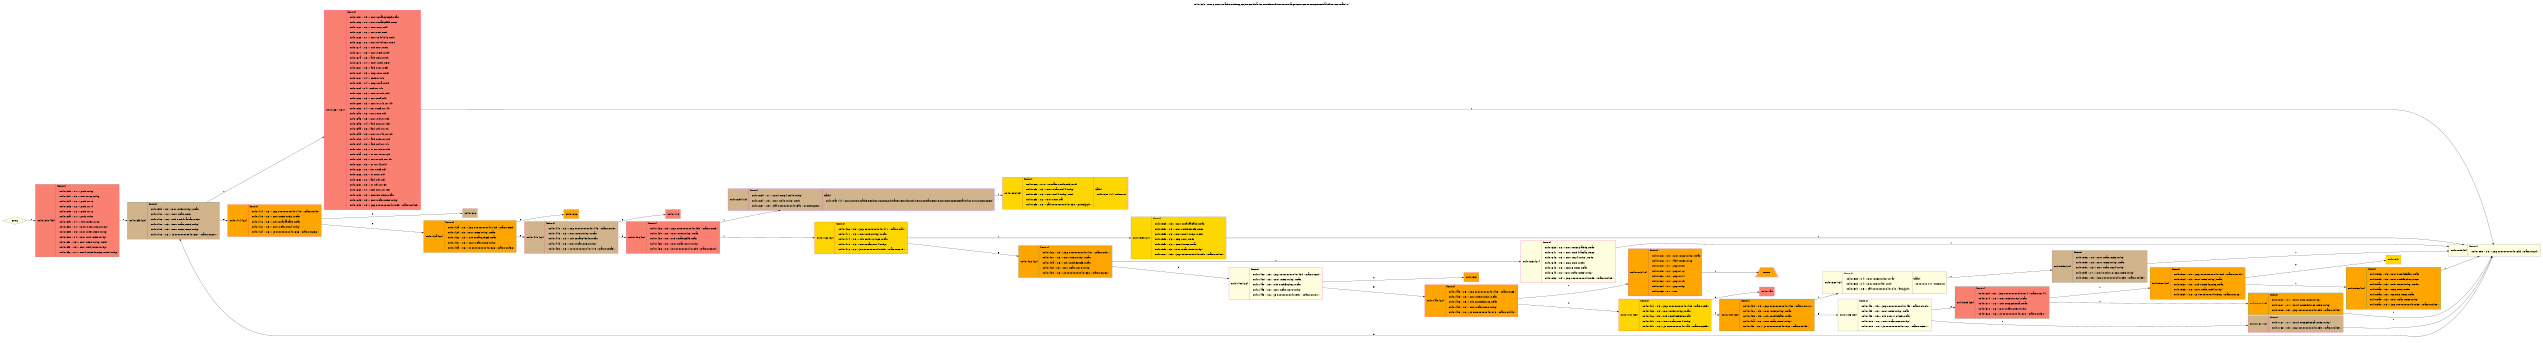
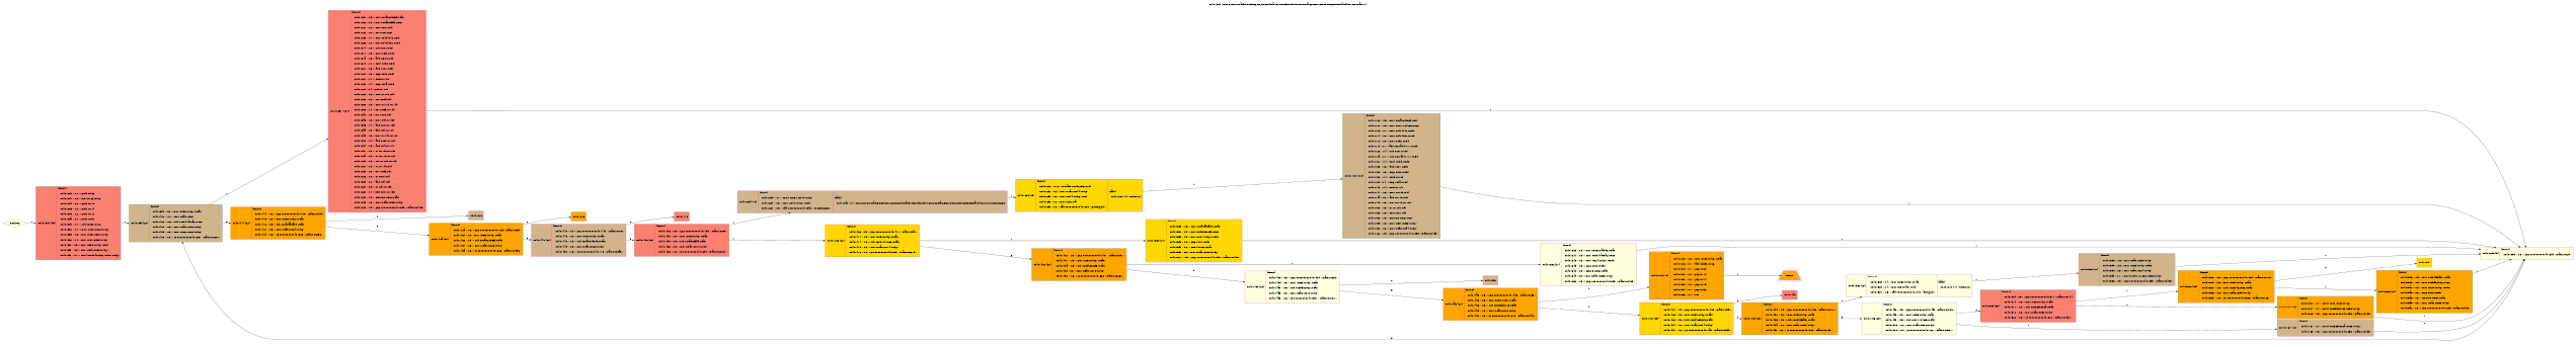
  digraph {
    label="0x4013d0 (/mnt/c/Users/mathe/Desktop/tcc/POCII/binaries/extr_linuxdriversnvmetargetcore.c_nvmet_cc_en_Final-ollvm.out::main(0))"
    labelloc=t
    rankdir=LR
    node [color=gray40 fillcolor=orange shape=record style=filled]
-   Entry [fillcolor=lightyellow height=0.3 shape=diamond width=0.3]
+   Entry [fillcolor=lightyellow height=0.3 shape=diamond width=0.3 label=Desktop]
    n2 [fillcolor=salmon label="{\n     0x4013d0 [45]\l\n     | [instrs]\l\n     &nbsp;&nbsp;0x4013d0 \<+1\>: push %rbp\l\n     &nbsp;&nbsp;0x4013d1 \<+3\>: mov %rsp,%rbp\l\n     &nbsp;&nbsp;0x4013d4 \<+2\>: push %r15\l\n     &nbsp;&nbsp;0x4013d6 \<+2\>: push %r14\l\n     &nbsp;&nbsp;0x4013d8 \<+2\>: push %r12\l\n     &nbsp;&nbsp;0x4013da \<+1\>: push %rbx\l\n     &nbsp;&nbsp;0x4013db \<+7\>: sub $0x90,%rsp\l\n     &nbsp;&nbsp;0x4013e2 \<+7\>: movl $0x0,-0x2c(%rbp)\l\n     &nbsp;&nbsp;0x4013e9 \<+3\>: mov %edi,-0x30(%rbp)\l\n     &nbsp;&nbsp;0x4013ec \<+4\>: mov %rsi,-0x38(%rbp)\l\n     &nbsp;&nbsp;0x4013f0 \<+3\>: mov -0x30(%rbp),%edi\l\n     &nbsp;&nbsp;0x4013f3 \<+3\>: mov %edi,-0x28(%rbp)\l\n     &nbsp;&nbsp;0x4013f6 \<+7\>: movl $0x39482036,-0x58(%rbp)\l\n  }"]
    n3 [color=teal fillcolor=tan label="{\n     0x4013fd [23]\l\n     | [instrs]\l\n     &nbsp;&nbsp;0x4013fd \<+3\>: mov -0x58(%rbp),%eax\l\n     &nbsp;&nbsp;0x401400 \<+2\>: mov %eax,%ecx\l\n     &nbsp;&nbsp;0x401402 \<+6\>: sub $0x947ae8a2,%ecx\l\n     &nbsp;&nbsp;0x401408 \<+3\>: mov %eax,-0x5c(%rbp)\l\n     &nbsp;&nbsp;0x40140b \<+3\>: mov %ecx,-0x60(%rbp)\l\n     &nbsp;&nbsp;0x40140e \<+6\>: je 0000000000401657 \<main+0x287\>\l\n  }"]
    n4 [color=deeppink fillcolor=salmon label="{\n     0x401657 [134]\l\n     | [instrs]\l\n     &nbsp;&nbsp;0x401657 \<+5\>: mov $0xab22b63f,%eax\l\n     &nbsp;&nbsp;0x40165c \<+5\>: mov $0xadc5ff4f,%ecx\l\n     &nbsp;&nbsp;0x401661 \<+2\>: mov $0x1,%dl\l\n     &nbsp;&nbsp;0x401663 \<+2\>: xor %esi,%esi\l\n     &nbsp;&nbsp;0x401665 \<+7\>: mov 0x40404c,%edi\l\n     &nbsp;&nbsp;0x40166c \<+8\>: mov 0x404050,%r8d\l\n     &nbsp;&nbsp;0x401674 \<+3\>: sub $0x1,%esi\l\n     &nbsp;&nbsp;0x401677 \<+3\>: mov %edi,%r9d\l\n     &nbsp;&nbsp;0x40167a \<+3\>: add %esi,%r9d\l\n     &nbsp;&nbsp;0x40167d \<+4\>: imul %r9d,%edi\l\n     &nbsp;&nbsp;0x401681 \<+3\>: and $0x1,%edi\l\n     &nbsp;&nbsp;0x401684 \<+3\>: cmp $0x0,%edi\l\n     &nbsp;&nbsp;0x401687 \<+4\>: sete %r10b\l\n     &nbsp;&nbsp;0x40168b \<+4\>: cmp $0xa,%r8d\l\n     &nbsp;&nbsp;0x40168f \<+4\>: setl %r11b\l\n     &nbsp;&nbsp;0x401693 \<+3\>: mov %r10b,%bl\l\n     &nbsp;&nbsp;0x401696 \<+3\>: xor $0xff,%bl\l\n     &nbsp;&nbsp;0x401699 \<+3\>: mov %r11b,%r14b\l\n     &nbsp;&nbsp;0x40169c \<+4\>: xor $0xff,%r14b\l\n     &nbsp;&nbsp;0x4016a0 \<+3\>: xor $0x0,%dl\l\n     &nbsp;&nbsp;0x4016a3 \<+3\>: mov %bl,%r15b\l\n     &nbsp;&nbsp;0x4016a6 \<+4\>: and $0x0,%r15b\l\n     &nbsp;&nbsp;0x4016aa \<+3\>: and %dl,%r10b\l\n     &nbsp;&nbsp;0x4016ad \<+3\>: mov %r14b,%r12b\l\n     &nbsp;&nbsp;0x4016b0 \<+4\>: and $0x0,%r12b\l\n     &nbsp;&nbsp;0x4016b4 \<+3\>: and %dl,%r11b\l\n     &nbsp;&nbsp;0x4016b7 \<+3\>: or %r10b,%r15b\l\n     &nbsp;&nbsp;0x4016ba \<+3\>: or %r11b,%r12b\l\n     &nbsp;&nbsp;0x4016bd \<+3\>: xor %r12b,%r15b\l\n     &nbsp;&nbsp;0x4016c0 \<+3\>: or %r14b,%bl\l\n     &nbsp;&nbsp;0x4016c3 \<+3\>: xor $0xff,%bl\l\n     &nbsp;&nbsp;0x4016c6 \<+3\>: or $0x0,%dl\l\n     &nbsp;&nbsp;0x4016c9 \<+2\>: and %dl,%bl\l\n     &nbsp;&nbsp;0x4016cb \<+3\>: or %bl,%r15b\l\n     &nbsp;&nbsp;0x4016ce \<+4\>: test $0x1,%r15b\l\n     &nbsp;&nbsp;0x4016d2 \<+3\>: cmovne %ecx,%eax\l\n     &nbsp;&nbsp;0x4016d5 \<+3\>: mov %eax,-0x58(%rbp)\l\n     &nbsp;&nbsp;0x4016d8 \<+5\>: jmp 0000000000401859 \<main+0x489\>\l\n  }"]
    n5 [color=deeppink label="{\n     0x401414 [22]\l\n     | [instrs]\l\n     &nbsp;&nbsp;0x401414 \<+5\>: jmp 0000000000401419 \<main+0x49\>\l\n     &nbsp;&nbsp;0x401419 \<+3\>: mov -0x5c(%rbp),%eax\l\n     &nbsp;&nbsp;0x40141c \<+5\>: sub $0xa0aa8abd,%eax\l\n     &nbsp;&nbsp;0x401421 \<+3\>: mov %eax,-0x64(%rbp)\l\n     &nbsp;&nbsp;0x401424 \<+6\>: je 0000000000401606 \<main+0x236\>\l\n  }"]
    n6 [fillcolor=lightyellow label="{\n     0x401859 [5]\l\n     | [instrs]\l\n     &nbsp;&nbsp;0x401859 \<+5\>: jmp 00000000004013fd \<main+0x2d\>\l\n  }"]
    n7 [fillcolor=tan label="{\n     0x401606\l\n  }" style="dashed,filled"]
    n8 [label="{\n     0x40142a [22]\l\n     | [instrs]\l\n     &nbsp;&nbsp;0x40142a \<+5\>: jmp 000000000040142f \<main+0x5f\>\l\n     &nbsp;&nbsp;0x40142f \<+3\>: mov -0x5c(%rbp),%eax\l\n     &nbsp;&nbsp;0x401432 \<+5\>: sub $0xab22b63f,%eax\l\n     &nbsp;&nbsp;0x401437 \<+3\>: mov %eax,-0x68(%rbp)\l\n     &nbsp;&nbsp;0x40143a \<+6\>: je 0000000000401826 \<main+0x456\>\l\n  }"]
    n9 [color=purple label="{\n     0x401826\l\n  }" style="dashed,filled"]
    n10 [color=deeppink fillcolor=tan label="{\n     0x401440 [22]\l\n     | [instrs]\l\n     &nbsp;&nbsp;0x401440 \<+5\>: jmp 0000000000401445 \<main+0x75\>\l\n     &nbsp;&nbsp;0x401445 \<+3\>: mov -0x5c(%rbp),%eax\l\n     &nbsp;&nbsp;0x401448 \<+5\>: sub $0xab34d84e,%eax\l\n     &nbsp;&nbsp;0x40144d \<+3\>: mov %eax,-0x6c(%rbp)\l\n     &nbsp;&nbsp;0x401450 \<+6\>: je 0000000000401773 \<main+0x3a3\>\l\n  }"]
    n11 [color=deeppink height=0.3 label=Users peripheries=2 shape=trapezium width=0.3]
    n12 [color=teal fillcolor=salmon label="{\n     0x401773\l\n  }" style="dashed,filled"]
    n13 [fillcolor=salmon label="{\n     0x401456 [22]\l\n     | [instrs]\l\n     &nbsp;&nbsp;0x401456 \<+5\>: jmp 000000000040145b \<main+0x8b\>\l\n     &nbsp;&nbsp;0x40145b \<+3\>: mov -0x5c(%rbp),%eax\l\n     &nbsp;&nbsp;0x40145e \<+5\>: sub $0xadc5ff4f,%eax\l\n     &nbsp;&nbsp;0x401463 \<+3\>: mov %eax,-0x70(%rbp)\l\n     &nbsp;&nbsp;0x401466 \<+6\>: je 00000000004016dd \<main+0x30d\>\l\n  }"]
+   n14 [color=teal fillcolor=tan label="{\n     0x401703 [100]\l\n     | [instrs]\l\n     &nbsp;&nbsp;0x401703 \<+5\>: mov $0xab22b63f,%esi\l\n     &nbsp;&nbsp;0x401708 \<+5\>: mov $0x17764c65,%ecx\l\n     &nbsp;&nbsp;0x40170d \<+7\>: mov 0x40404c,%edx\l\n     &nbsp;&nbsp;0x401714 \<+8\>: mov 0x404050,%r8d\l\n     &nbsp;&nbsp;0x40171c \<+3\>: mov %edx,%r9d\l\n     &nbsp;&nbsp;0x40171f \<+7\>: add $0x7ab47777,%r9d\l\n     &nbsp;&nbsp;0x401726 \<+4\>: sub $0x1,%r9d\l\n     &nbsp;&nbsp;0x40172a \<+7\>: sub $0x7ab47777,%r9d\l\n     &nbsp;&nbsp;0x401731 \<+4\>: imul %r9d,%edx\l\n     &nbsp;&nbsp;0x401735 \<+3\>: and $0x1,%edx\l\n     &nbsp;&nbsp;0x401738 \<+3\>: cmp $0x0,%edx\l\n     &nbsp;&nbsp;0x40173b \<+4\>: sete %r10b\l\n     &nbsp;&nbsp;0x40173f \<+4\>: cmp $0xa,%r8d\l\n     &nbsp;&nbsp;0x401743 \<+4\>: setl %r11b\l\n     &nbsp;&nbsp;0x401747 \<+3\>: mov %r10b,%bl\l\n     &nbsp;&nbsp;0x40174a \<+3\>: and %r11b,%bl\l\n     &nbsp;&nbsp;0x40174d \<+3\>: xor %r11b,%r10b\l\n     &nbsp;&nbsp;0x401750 \<+3\>: or %r10b,%bl\l\n     &nbsp;&nbsp;0x401753 \<+3\>: test $0x1,%bl\l\n     &nbsp;&nbsp;0x401756 \<+3\>: cmovne %ecx,%esi\l\n     &nbsp;&nbsp;0x401759 \<+3\>: mov %esi,-0x58(%rbp)\l\n     &nbsp;&nbsp;0x40175c \<+6\>: mov %eax,-0xa4(%rbp)\l\n     &nbsp;&nbsp;0x401762 \<+5\>: jmp 0000000000401859 \<main+0x489\>\l\n  }"]
    n15 [color=purple fillcolor=tan label="{\n     0x4016dd [15]\l\n     | [instrs]\l\n     &nbsp;&nbsp;0x4016dd \<+7\>: movl $0x64,-0x40(%rbp)\l\n     &nbsp;&nbsp;0x4016e4 \<+3\>: mov -0x40(%rbp),%edi\l\n     &nbsp;&nbsp;0x4016e7 \<+5\>: call 00000000004013a0 \<nvmet_cc_en\>\l\n     | [calls]\l\n     &nbsp;&nbsp;0x4013a0 \{1\} (/mnt/c/Users/mathe/Desktop/tcc/POCII/binaries/extr_linuxdriversnvmetargetcore.c_nvmet_cc_en_Final-ollvm.out::nvmet_cc_en)\l\n  }"]
    n16 [color=deeppink fillcolor=gold label="{\n     0x40146c [22]\l\n     | [instrs]\l\n     &nbsp;&nbsp;0x40146c \<+5\>: jmp 0000000000401471 \<main+0xa1\>\l\n     &nbsp;&nbsp;0x401471 \<+3\>: mov -0x5c(%rbp),%eax\l\n     &nbsp;&nbsp;0x401474 \<+5\>: sub $0xb1121c68,%eax\l\n     &nbsp;&nbsp;0x401479 \<+3\>: mov %eax,-0x74(%rbp)\l\n     &nbsp;&nbsp;0x40147c \<+6\>: je 00000000004015eb \<main+0x21b\>\l\n  }"]
    n17 [color=purple fillcolor=gold label="{\n     0x4016ec [23]\l\n     | [instrs]\l\n     &nbsp;&nbsp;0x4016ec \<+10\>: movabs $0x4020f2,%rdi\l\n     &nbsp;&nbsp;0x4016f6 \<+3\>: mov %eax,-0x44(%rbp)\l\n     &nbsp;&nbsp;0x4016f9 \<+3\>: mov -0x44(%rbp),%esi\l\n     &nbsp;&nbsp;0x4016fc \<+2\>: mov $0x0,%al\l\n     &nbsp;&nbsp;0x4016fe \<+5\>: call 0000000000401030 \<printf@plt\>\l\n     | [calls]\l\n     &nbsp;&nbsp;0x401030 \{1\} (unknown)\l\n  }"]
    n18 [fillcolor=gold label="{\n     0x4015eb [27]\l\n     | [instrs]\l\n     &nbsp;&nbsp;0x4015eb \<+5\>: mov $0xa0aa8abd,%eax\l\n     &nbsp;&nbsp;0x4015f0 \<+5\>: mov $0xbbee0cf5,%ecx\l\n     &nbsp;&nbsp;0x4015f5 \<+3\>: mov -0x24(%rbp),%edx\l\n     &nbsp;&nbsp;0x4015f8 \<+3\>: cmp $0x1,%edx\l\n     &nbsp;&nbsp;0x4015fb \<+3\>: cmovl %ecx,%eax\l\n     &nbsp;&nbsp;0x4015fe \<+3\>: mov %eax,-0x58(%rbp)\l\n     &nbsp;&nbsp;0x401601 \<+5\>: jmp 0000000000401859 \<main+0x489\>\l\n  }"]
    n19 [color=teal label="{\n     0x401482 [22]\l\n     | [instrs]\l\n     &nbsp;&nbsp;0x401482 \<+5\>: jmp 0000000000401487 \<main+0xb7\>\l\n     &nbsp;&nbsp;0x401487 \<+3\>: mov -0x5c(%rbp),%eax\l\n     &nbsp;&nbsp;0x40148a \<+5\>: sub $0xbbee0cf5,%eax\l\n     &nbsp;&nbsp;0x40148f \<+3\>: mov %eax,-0x78(%rbp)\l\n     &nbsp;&nbsp;0x401492 \<+6\>: je 000000000040163c \<main+0x26c\>\l\n  }"]
    n20 [fillcolor=tan label="{\n     0x4015d6 [21]\l\n     | [instrs]\l\n     &nbsp;&nbsp;0x4015d6 \<+3\>: mov %eax,-0x3c(%rbp)\l\n     &nbsp;&nbsp;0x4015d9 \<+3\>: mov -0x3c(%rbp),%eax\l\n     &nbsp;&nbsp;0x4015dc \<+3\>: mov %eax,-0x24(%rbp)\l\n     &nbsp;&nbsp;0x4015df \<+7\>: movl $0xb1121c68,-0x58(%rbp)\l\n     &nbsp;&nbsp;0x4015e6 \<+5\>: jmp 0000000000401859 \<main+0x489\>\l\n  }"]
    n21 [color=deeppink fillcolor=lightyellow label="{\n     0x40163c [27]\l\n     | [instrs]\l\n     &nbsp;&nbsp;0x40163c \<+5\>: mov $0x5024abd6,%eax\l\n     &nbsp;&nbsp;0x401641 \<+5\>: mov $0x947ae8a2,%ecx\l\n     &nbsp;&nbsp;0x401646 \<+3\>: mov -0x24(%rbp),%edx\l\n     &nbsp;&nbsp;0x401649 \<+3\>: cmp $0x0,%edx\l\n     &nbsp;&nbsp;0x40164c \<+3\>: cmove %ecx,%eax\l\n     &nbsp;&nbsp;0x40164f \<+3\>: mov %eax,-0x58(%rbp)\l\n     &nbsp;&nbsp;0x401652 \<+5\>: jmp 0000000000401859 \<main+0x489\>\l\n  }"]
    n22 [color=deeppink fillcolor=lightyellow label="{\n     0x401498 [22]\l\n     | [instrs]\l\n     &nbsp;&nbsp;0x401498 \<+5\>: jmp 000000000040149d \<main+0xcd\>\l\n     &nbsp;&nbsp;0x40149d \<+3\>: mov -0x5c(%rbp),%eax\l\n     &nbsp;&nbsp;0x4014a0 \<+5\>: sub $0xbff02b82,%eax\l\n     &nbsp;&nbsp;0x4014a5 \<+3\>: mov %eax,-0x7c(%rbp)\l\n     &nbsp;&nbsp;0x4014a8 \<+6\>: je 00000000004015b1 \<main+0x1e1\>\l\n  }"]
-   n23 [color=purple label="{\n     0x4015b1\l\n  }" style="dashed,filled"]
+   n23 [color=purple fillcolor=tan label="{\n     0x4015b1\l\n  }" style="dashed,filled"]
    n24 [color=deeppink label="{\n     0x4014ae [22]\l\n     | [instrs]\l\n     &nbsp;&nbsp;0x4014ae \<+5\>: jmp 00000000004014b3 \<main+0xe3\>\l\n     &nbsp;&nbsp;0x4014b3 \<+3\>: mov -0x5c(%rbp),%eax\l\n     &nbsp;&nbsp;0x4014b6 \<+5\>: sub $0xc5dcb1ce,%eax\l\n     &nbsp;&nbsp;0x4014bb \<+3\>: mov %eax,-0x80(%rbp)\l\n     &nbsp;&nbsp;0x4014be \<+6\>: je 0000000000401813 \<main+0x443\>\l\n  }"]
    n25 [color=purple label="{\n     0x401813 [19]\l\n     | [instrs]\l\n     &nbsp;&nbsp;0x401813 \<+3\>: mov -0x2c(%rbp),%eax\l\n     &nbsp;&nbsp;0x401816 \<+7\>: add $0x90,%rsp\l\n     &nbsp;&nbsp;0x40181d \<+1\>: pop %rbx\l\n     &nbsp;&nbsp;0x40181e \<+2\>: pop %r12\l\n     &nbsp;&nbsp;0x401820 \<+2\>: pop %r14\l\n     &nbsp;&nbsp;0x401822 \<+2\>: pop %r15\l\n     &nbsp;&nbsp;0x401824 \<+1\>: pop %rbp\l\n     &nbsp;&nbsp;0x401825 \<+1\>: ret\l\n  }"]
    n26 [color=deeppink fillcolor=gold label="{\n     0x4014c4 [25]\l\n     | [instrs]\l\n     &nbsp;&nbsp;0x4014c4 \<+5\>: jmp 00000000004014c9 \<main+0xf9\>\l\n     &nbsp;&nbsp;0x4014c9 \<+3\>: mov -0x5c(%rbp),%eax\l\n     &nbsp;&nbsp;0x4014cc \<+5\>: sub $0xd48e5edc,%eax\l\n     &nbsp;&nbsp;0x4014d1 \<+6\>: mov %eax,-0x84(%rbp)\l\n     &nbsp;&nbsp;0x4014d7 \<+6\>: je 00000000004017ab \<main+0x3db\>\l\n  }"]
    n27 [color=purple fillcolor=gold label="{\n     0x401541\l\n  }" style="dashed,filled"]
    n28 [color=purple fillcolor=salmon label="{\n     0x4017ab\l\n  }" style="dashed,filled"]
    n29 [color=teal label="{\n     0x4014dd [25]\l\n     | [instrs]\l\n     &nbsp;&nbsp;0x4014dd \<+5\>: jmp 00000000004014e2 \<main+0x112\>\l\n     &nbsp;&nbsp;0x4014e2 \<+3\>: mov -0x5c(%rbp),%eax\l\n     &nbsp;&nbsp;0x4014e5 \<+5\>: sub $0xe4ef6a57,%eax\l\n     &nbsp;&nbsp;0x4014ea \<+6\>: mov %eax,-0x88(%rbp)\l\n     &nbsp;&nbsp;0x4014f0 \<+6\>: je 00000000004015c9 \<main+0x1f9\>\l\n  }"]
    n30 [color=teal label="{\n     0x401596 [27]\l\n     | [instrs]\l\n     &nbsp;&nbsp;0x401596 \<+5\>: mov $0xe4ef6a57,%eax\l\n     &nbsp;&nbsp;0x40159b \<+5\>: mov $0xbff02b82,%ecx\l\n     &nbsp;&nbsp;0x4015a0 \<+3\>: mov -0x28(%rbp),%edx\l\n     &nbsp;&nbsp;0x4015a3 \<+3\>: cmp $0x2,%edx\l\n     &nbsp;&nbsp;0x4015a6 \<+3\>: cmovne %ecx,%eax\l\n     &nbsp;&nbsp;0x4015a9 \<+3\>: mov %eax,-0x58(%rbp)\l\n     &nbsp;&nbsp;0x4015ac \<+5\>: jmp 0000000000401859 \<main+0x489\>\l\n  }"]
    n31 [fillcolor=lightyellow label="{\n     0x4015c9 [13]\l\n     | [instrs]\l\n     &nbsp;&nbsp;0x4015c9 \<+4\>: mov -0x38(%rbp),%rax\l\n     &nbsp;&nbsp;0x4015cd \<+4\>: mov 0x8(%rax),%rdi\l\n     &nbsp;&nbsp;0x4015d1 \<+5\>: call 0000000000401040 \<atoi@plt\>\l\n     | [calls]\l\n     &nbsp;&nbsp;0x401040 \{1\} (unknown)\l\n  }"]
    n32 [fillcolor=lightyellow label="{\n     0x4014f6 [25]\l\n     | [instrs]\l\n     &nbsp;&nbsp;0x4014f6 \<+5\>: jmp 00000000004014fb \<main+0x12b\>\l\n     &nbsp;&nbsp;0x4014fb \<+3\>: mov -0x5c(%rbp),%eax\l\n     &nbsp;&nbsp;0x4014fe \<+5\>: sub $0x17764c65,%eax\l\n     &nbsp;&nbsp;0x401503 \<+6\>: mov %eax,-0x8c(%rbp)\l\n     &nbsp;&nbsp;0x401509 \<+6\>: je 0000000000401767 \<main+0x397\>\l\n  }"]
    n33 [label="{\n     0x401528 [25]\l\n     | [instrs]\l\n     &nbsp;&nbsp;0x401528 \<+5\>: jmp 000000000040152d \<main+0x15d\>\l\n     &nbsp;&nbsp;0x40152d \<+3\>: mov -0x5c(%rbp),%eax\l\n     &nbsp;&nbsp;0x401530 \<+5\>: sub $0x39482036,%eax\l\n     &nbsp;&nbsp;0x401535 \<+6\>: mov %eax,-0x94(%rbp)\l\n     &nbsp;&nbsp;0x40153b \<+6\>: je 0000000000401596 \<main+0x1c6\>\l\n  }"]
    n34 [color=teal fillcolor=salmon label="{\n     0x40150f [25]\l\n     | [instrs]\l\n     &nbsp;&nbsp;0x40150f \<+5\>: jmp 0000000000401514 \<main+0x144\>\l\n     &nbsp;&nbsp;0x401514 \<+3\>: mov -0x5c(%rbp),%eax\l\n     &nbsp;&nbsp;0x401517 \<+5\>: sub $0x36eb88ca,%eax\l\n     &nbsp;&nbsp;0x40151c \<+6\>: mov %eax,-0x90(%rbp)\l\n     &nbsp;&nbsp;0x401522 \<+6\>: je 0000000000401800 \<main+0x430\>\l\n  }"]
    n35 [color=deeppink fillcolor=tan label="{\n     0x401767 [12]\l\n     | [instrs]\l\n     &nbsp;&nbsp;0x401767 \<+7\>: movl $0x36eb88ca,-0x58(%rbp)\l\n     &nbsp;&nbsp;0x40176e \<+5\>: jmp 0000000000401859 \<main+0x489\>\l\n  }"]
    n36 [color=teal label="{\n     0x401800 [19]\l\n     | [instrs]\l\n     &nbsp;&nbsp;0x401800 \<+7\>: movl $0x0,-0x2c(%rbp)\l\n     &nbsp;&nbsp;0x401807 \<+7\>: movl $0xc5dcb1ce,-0x58(%rbp)\l\n     &nbsp;&nbsp;0x40180e \<+5\>: jmp 0000000000401859 \<main+0x489\>\l\n  }"]
    Entry -> n2 [label=" 1"]
    n2 -> n3 [label=" 1"]
    n3 -> n4 [label=" 1"]
    n3 -> n5 [label=" 8"]
    n4 -> n6 [label=" 1"]
    n5 -> n7 [label=" 0"]
    n5 -> n8 [label=" 8"]
    n6 -> n3 [label=" 8"]
    n8 -> n9 [label=" 0"]
    n8 -> n10 [label=" 8"]
    n10 -> n12 [label=" 0"]
    n10 -> n13 [label=" 8"]
    n13 -> n15 [label=" 1"]
    n13 -> n16 [label=" 7"]
+   n14 -> n6 [label=" 1"]
    n15 -> n17 [label=" 1"]
    n16 -> n18 [label=" 1"]
    n16 -> n19 [label=" 6"]
+   n17 -> n14 [label=" 1"]
    n18 -> n6 [label=" 1"]
    n19 -> n21 [label=" 1"]
    n19 -> n22 [label=" 5"]
    n20 -> n6 [label=" 1"]
    n21 -> n6 [label=" 1"]
    n22 -> n23 [label=" 0"]
    n22 -> n24 [label=" 5"]
    n24 -> n25 [label=" 1"]
    n24 -> n26 [label=" 4"]
    n25 -> n11 [label=" 1"]
    n26 -> n28 [label=" 0"]
    n26 -> n29 [label=" 4"]
    n29 -> n31 [label=" 1"]
    n29 -> n32 [label=" 3"]
    n30 -> n6 [label=" 1"]
    n31 -> n20 [label=" 1"]
    n32 -> n34 [label=" 2"]
    n32 -> n35 [label=" 1"]
    n33 -> n27 [label=" 0"]
    n33 -> n30 [label=" 1"]
    n34 -> n33 [label=" 1"]
    n34 -> n36 [label=" 1"]
    n35 -> n6 [label=" 1"]
    n36 -> n6 [label=" 1"]
  }
